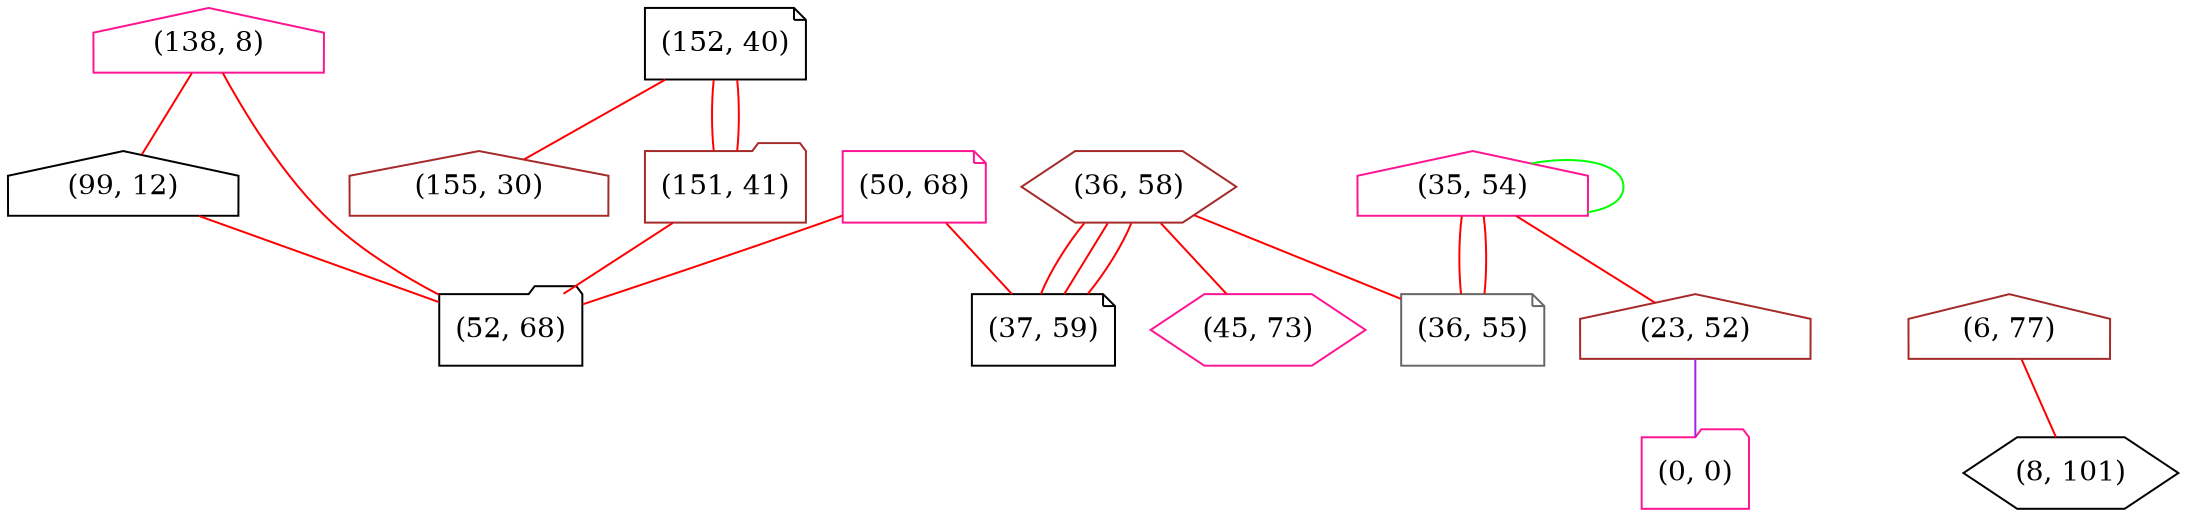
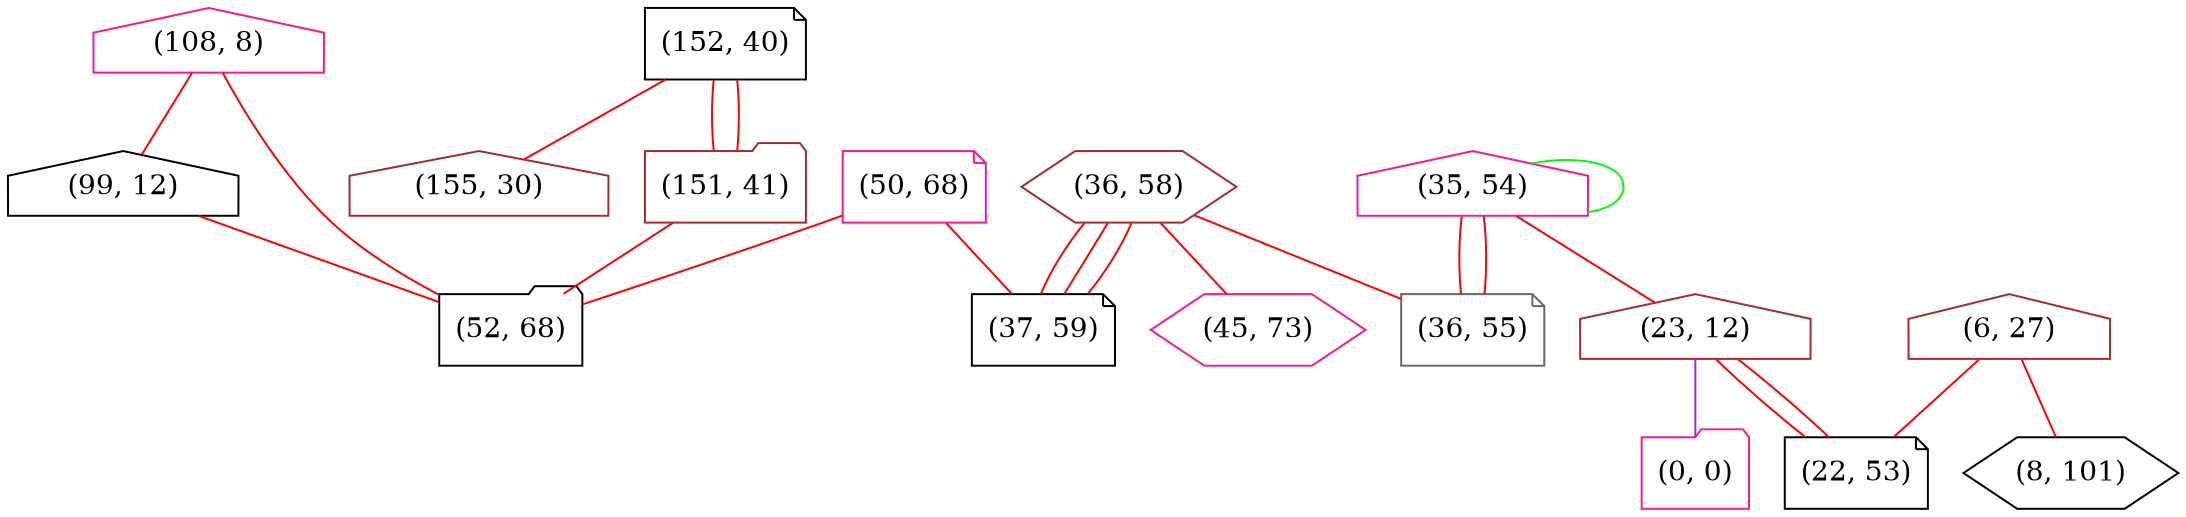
  graph {
    node [color=black shape=house]
    edge [color=red weight=1]
-   "(138, 8)" [color=deeppink]
+   "(138, 8)" [color=deeppink label="(108, 8)"]
    "(99, 12)"
    "(52, 68)" [shape=folder]
    "(155, 30)" [color=brown]
    "(152, 40)" [shape=note]
    "(151, 41)" [color=brown shape=folder]
    "(35, 54)" [color=deeppink]
-   "(23, 52)" [color=brown]
+   "(23, 52)" [color=brown label="(23, 12)"]
    "(36, 55)" [color=gray40 shape=note]
    "(0, 0)" [color=deeppink shape=folder]
+   "(22, 53)" [shape=note]
    "(50, 68)" [color=deeppink shape=note]
    "(37, 59)" [shape=note]
    "(45, 73)" [color=deeppink shape=hexagon]
    "(36, 58)" [color=brown shape=hexagon]
-   "(6, 77)" [color=brown]
+   "(6, 77)" [color=brown label="(6, 27)"]
    "(8, 101)" [shape=hexagon]
    "(138, 8)" -- "(99, 12)"
    "(138, 8)" -- "(52, 68)"
    "(99, 12)" -- "(52, 68)"
    "(152, 40)" -- "(155, 30)"
    "(152, 40)" -- "(151, 41)"
    "(152, 40)" -- "(151, 41)"
    "(151, 41)" -- "(52, 68)"
    "(35, 54)" -- "(35, 54)" [color=green weight=2]
    "(35, 54)" -- "(23, 52)"
    "(35, 54)" -- "(36, 55)"
    "(35, 54)" -- "(36, 55)"
    "(23, 52)" -- "(0, 0)" [color=purple weight=4]
+   "(23, 52)" -- "(22, 53)"
+   "(23, 52)" -- "(22, 53)"
    "(50, 68)" -- "(52, 68)"
    "(50, 68)" -- "(37, 59)"
    "(36, 58)" -- "(36, 55)"
    "(36, 58)" -- "(37, 59)"
    "(36, 58)" -- "(37, 59)"
    "(36, 58)" -- "(37, 59)"
    "(36, 58)" -- "(45, 73)"
+   "(6, 77)" -- "(22, 53)"
    "(6, 77)" -- "(8, 101)"
  }
